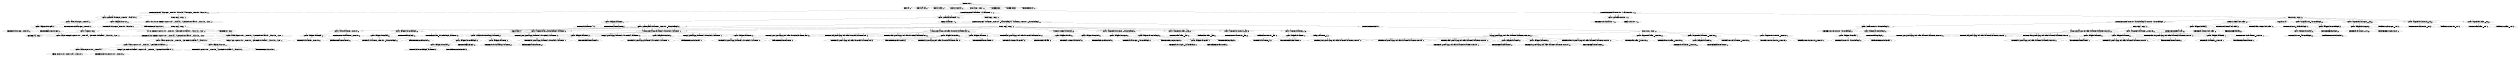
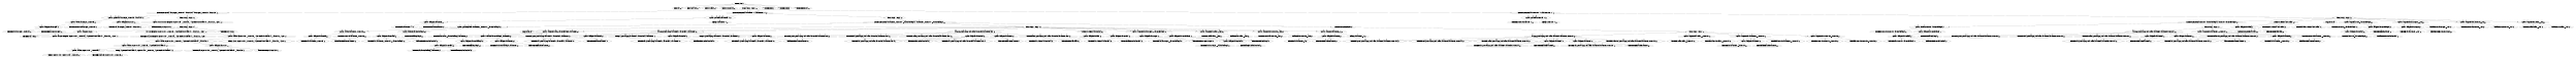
  digraph {
    n1 [label=<(METHOD,write)<SUB>272</SUB>>]
    n2 [label=<(PARAM,this)<SUB>272</SUB>>]
    n3 [label=<(PARAM,byte[] wBuf)<SUB>272</SUB>>]
    n4 [label=<(PARAM,int wOffset)<SUB>272</SUB>>]
    n5 [label=<(PARAM,int numToWrite)<SUB>272</SUB>>]
    n6 [label=<(BLOCK,&lt;empty&gt;,&lt;empty&gt;)<SUB>272</SUB>>]
    n7 [label=<(MODIFIER,PUBLIC)>]
    n8 [label=<(MODIFIER,VIRTUAL)>]
    n9 [label=<(METHOD_RETURN,void)<SUB>272</SUB>>]
    n10 [label=<(CONTROL_STRUCTURE,if ((this.currBytes + numToWrite) &gt; this.currSize),if ((this.currBytes + numToWrite) &gt; this.currSize))<SUB>273</SUB>>]
    n11 [label=<(CONTROL_STRUCTURE,if (this.assemLen &gt; 0),if (this.assemLen &gt; 0))<SUB>287</SUB>>]
    n12 [label=<(CONTROL_STRUCTURE,while (numToWrite &gt; 0),while (numToWrite &gt; 0))<SUB>316</SUB>>]
    n13 [label=<(&lt;operator&gt;.greaterThan,(this.currBytes + numToWrite) &gt; this.currSize)<SUB>273</SUB>>]
    n14 [label=<(BLOCK,&lt;empty&gt;,&lt;empty&gt;)<SUB>273</SUB>>]
    n15 [label=<(&lt;operator&gt;.greaterThan,this.assemLen &gt; 0)<SUB>287</SUB>>]
    n16 [label=<(BLOCK,&lt;empty&gt;,&lt;empty&gt;)<SUB>287</SUB>>]
    n17 [label=<(&lt;operator&gt;.greaterThan,numToWrite &gt; 0)<SUB>316</SUB>>]
    n18 [label=<(BLOCK,&lt;empty&gt;,&lt;empty&gt;)<SUB>316</SUB>>]
    n19 [label=<(&lt;operator&gt;.addition,this.currBytes + numToWrite)<SUB>273</SUB>>]
    n20 [label=<(&lt;operator&gt;.fieldAccess,this.currSize)<SUB>273</SUB>>]
    n21 [label=<(&lt;operator&gt;.throw,throw new IOException(&quot;request to write '&quot; + numToWrite + &quot;' bytes exceeds size in header of '&quot; + this.currSize + &quot;' bytes&quot;);)<SUB>274</SUB>>]
    n22 [label=<(&lt;operator&gt;.fieldAccess,this.currBytes)<SUB>273</SUB>>]
    n23 [label=<(IDENTIFIER,numToWrite,this.currBytes + numToWrite)<SUB>273</SUB>>]
    n24 [label=<(IDENTIFIER,this,(this.currBytes + numToWrite) &gt; this.currSize)<SUB>273</SUB>>]
    n25 [label=<(FIELD_IDENTIFIER,currSize,currSize)<SUB>273</SUB>>]
    n26 [label=<(IDENTIFIER,this,this.currBytes + numToWrite)<SUB>273</SUB>>]
    n27 [label=<(FIELD_IDENTIFIER,currBytes,currBytes)<SUB>273</SUB>>]
    n28 [label=<(BLOCK,&lt;empty&gt;,&lt;empty&gt;)<SUB>274</SUB>>]
    n29 [label=<(&lt;operator&gt;.assignment,&lt;empty&gt;)>]
    n30 [label=<(&lt;init&gt;,new IOException(&quot;request to write '&quot; + numToWrite + &quot;' bytes exceeds size in header of '&quot; + this.currSize + &quot;' bytes&quot;))<SUB>274</SUB>>]
    n31 [label=<(IDENTIFIER,$obj4,&lt;empty&gt;)>]
    n32 [label=<(IDENTIFIER,$obj4,&lt;empty&gt;)>]
    n33 [label=<(&lt;operator&gt;.alloc,new IOException(&quot;request to write '&quot; + numToWrite + &quot;' bytes exceeds size in header of '&quot; + this.currSize + &quot;' bytes&quot;))<SUB>274</SUB>>]
    n34 [label=<(IDENTIFIER,$obj4,new IOException(&quot;request to write '&quot; + numToWrite + &quot;' bytes exceeds size in header of '&quot; + this.currSize + &quot;' bytes&quot;))>]
    n35 [label=<(&lt;operator&gt;.addition,&quot;request to write '&quot; + numToWrite + &quot;' bytes exceeds size in header of '&quot; + this.currSize + &quot;' bytes&quot;)<SUB>274</SUB>>]
    n36 [label=<(&lt;operator&gt;.addition,&quot;request to write '&quot; + numToWrite + &quot;' bytes exceeds size in header of '&quot; + this.currSize)<SUB>274</SUB>>]
    n37 [label=<(LITERAL,&quot;' bytes&quot;,&quot;request to write '&quot; + numToWrite + &quot;' bytes exceeds size in header of '&quot; + this.currSize + &quot;' bytes&quot;)<SUB>276</SUB>>]
    n38 [label=<(&lt;operator&gt;.addition,&quot;request to write '&quot; + numToWrite + &quot;' bytes exceeds size in header of '&quot;)<SUB>274</SUB>>]
    n39 [label=<(&lt;operator&gt;.fieldAccess,this.currSize)<SUB>276</SUB>>]
    n40 [label=<(&lt;operator&gt;.addition,&quot;request to write '&quot; + numToWrite)<SUB>274</SUB>>]
    n41 [label=<(LITERAL,&quot;' bytes exceeds size in header of '&quot;,&quot;request to write '&quot; + numToWrite + &quot;' bytes exceeds size in header of '&quot;)<SUB>275</SUB>>]
    n42 [label=<(IDENTIFIER,this,&quot;request to write '&quot; + numToWrite + &quot;' bytes exceeds size in header of '&quot; + this.currSize)<SUB>276</SUB>>]
    n43 [label=<(FIELD_IDENTIFIER,currSize,currSize)<SUB>276</SUB>>]
    n44 [label=<(LITERAL,&quot;request to write '&quot;,&quot;request to write '&quot; + numToWrite)<SUB>274</SUB>>]
    n45 [label=<(IDENTIFIER,numToWrite,&quot;request to write '&quot; + numToWrite)<SUB>274</SUB>>]
    n46 [label=<(&lt;operator&gt;.fieldAccess,this.assemLen)<SUB>287</SUB>>]
    n47 [label=<(LITERAL,0,this.assemLen &gt; 0)<SUB>287</SUB>>]
    n48 [label=<(CONTROL_STRUCTURE,if ((this.assemLen + numToWrite) &gt;= this.recordBuf.length),if ((this.assemLen + numToWrite) &gt;= this.recordBuf.length))<SUB>288</SUB>>]
    n49 [label=<(IDENTIFIER,this,this.assemLen &gt; 0)<SUB>287</SUB>>]
    n50 [label=<(FIELD_IDENTIFIER,assemLen,assemLen)<SUB>287</SUB>>]
    n51 [label=<(&lt;operator&gt;.greaterEqualsThan,(this.assemLen + numToWrite) &gt;= this.recordBuf.length)<SUB>288</SUB>>]
    n52 [label=<(BLOCK,&lt;empty&gt;,&lt;empty&gt;)<SUB>288</SUB>>]
    n53 [label=<(CONTROL_STRUCTURE,else,else)<SUB>301</SUB>>]
    n54 [label=<(&lt;operator&gt;.addition,this.assemLen + numToWrite)<SUB>288</SUB>>]
    n55 [label=<(&lt;operator&gt;.fieldAccess,this.recordBuf.length)<SUB>288</SUB>>]
    n56 [label=<(LOCAL,int aLen: int)>]
    n57 [label=<(&lt;operator&gt;.assignment,int aLen = this.recordBuf.length - this.assemLen)<SUB>289</SUB>>]
    n58 [label=<(arraycopy,System.arraycopy(this.assemBuf, 0, this.recordBuf, 0, this.assemLen))<SUB>291</SUB>>]
    n59 [label=<(arraycopy,System.arraycopy(wBuf, wOffset, this.recordBuf, this.assemLen, aLen))<SUB>293</SUB>>]
    n60 [label=<(writeRecord,writeRecord(this.recordBuf))<SUB>295</SUB>>]
    n61 [label=<(&lt;operator&gt;.assignmentPlus,this.currBytes += this.recordBuf.length)<SUB>297</SUB>>]
    n62 [label=<(&lt;operator&gt;.assignmentPlus,wOffset += aLen)<SUB>298</SUB>>]
    n63 [label=<(&lt;operator&gt;.assignmentMinus,numToWrite -= aLen)<SUB>299</SUB>>]
    n64 [label=<(&lt;operator&gt;.assignment,this.assemLen = 0)<SUB>300</SUB>>]
    n65 [label=<(BLOCK,&lt;empty&gt;,&lt;empty&gt;)<SUB>301</SUB>>]
    n66 [label=<(&lt;operator&gt;.fieldAccess,this.assemLen)<SUB>288</SUB>>]
    n67 [label=<(IDENTIFIER,numToWrite,this.assemLen + numToWrite)<SUB>288</SUB>>]
    n68 [label=<(&lt;operator&gt;.fieldAccess,this.recordBuf)<SUB>288</SUB>>]
    n69 [label=<(FIELD_IDENTIFIER,length,length)<SUB>288</SUB>>]
    n70 [label=<(IDENTIFIER,this,this.assemLen + numToWrite)<SUB>288</SUB>>]
    n71 [label=<(FIELD_IDENTIFIER,assemLen,assemLen)<SUB>288</SUB>>]
    n72 [label=<(IDENTIFIER,this,(this.assemLen + numToWrite) &gt;= this.recordBuf.length)<SUB>288</SUB>>]
    n73 [label=<(FIELD_IDENTIFIER,recordBuf,recordBuf)<SUB>288</SUB>>]
    n74 [label=<(IDENTIFIER,aLen,int aLen = this.recordBuf.length - this.assemLen)<SUB>289</SUB>>]
    n75 [label=<(&lt;operator&gt;.subtraction,this.recordBuf.length - this.assemLen)<SUB>289</SUB>>]
    n76 [label=<(IDENTIFIER,System,System.arraycopy(this.assemBuf, 0, this.recordBuf, 0, this.assemLen))<SUB>291</SUB>>]
    n77 [label=<(&lt;operator&gt;.fieldAccess,this.assemBuf)<SUB>291</SUB>>]
    n78 [label=<(LITERAL,0,System.arraycopy(this.assemBuf, 0, this.recordBuf, 0, this.assemLen))<SUB>291</SUB>>]
    n79 [label=<(&lt;operator&gt;.fieldAccess,this.recordBuf)<SUB>291</SUB>>]
    n80 [label=<(LITERAL,0,System.arraycopy(this.assemBuf, 0, this.recordBuf, 0, this.assemLen))<SUB>291</SUB>>]
    n81 [label=<(&lt;operator&gt;.fieldAccess,this.assemLen)<SUB>292</SUB>>]
    n82 [label=<(IDENTIFIER,System,System.arraycopy(wBuf, wOffset, this.recordBuf, this.assemLen, aLen))<SUB>293</SUB>>]
    n83 [label=<(IDENTIFIER,wBuf,System.arraycopy(wBuf, wOffset, this.recordBuf, this.assemLen, aLen))<SUB>293</SUB>>]
    n84 [label=<(IDENTIFIER,wOffset,System.arraycopy(wBuf, wOffset, this.recordBuf, this.assemLen, aLen))<SUB>293</SUB>>]
    n85 [label=<(&lt;operator&gt;.fieldAccess,this.recordBuf)<SUB>293</SUB>>]
    n86 [label=<(&lt;operator&gt;.fieldAccess,this.assemLen)<SUB>294</SUB>>]
    n87 [label=<(IDENTIFIER,aLen,System.arraycopy(wBuf, wOffset, this.recordBuf, this.assemLen, aLen))<SUB>294</SUB>>]
    n88 [label=<(&lt;operator&gt;.fieldAccess,this.buffer)<SUB>295</SUB>>]
    n89 [label=<(&lt;operator&gt;.fieldAccess,this.recordBuf)<SUB>295</SUB>>]
    n90 [label=<(&lt;operator&gt;.fieldAccess,this.currBytes)<SUB>297</SUB>>]
    n91 [label=<(&lt;operator&gt;.fieldAccess,this.recordBuf.length)<SUB>297</SUB>>]
    n92 [label=<(IDENTIFIER,wOffset,wOffset += aLen)<SUB>298</SUB>>]
    n93 [label=<(IDENTIFIER,aLen,wOffset += aLen)<SUB>298</SUB>>]
    n94 [label=<(IDENTIFIER,numToWrite,numToWrite -= aLen)<SUB>239</SUB>>]
    n95 [label=<(IDENTIFIER,aLen,numToWrite -= aLen)<SUB>299</SUB>>]
    n96 [label=<(&lt;operator&gt;.fieldAccess,this.assemLen)<SUB>300</SUB>>]
    n97 [label=<(LITERAL,0,this.assemLen = 0)<SUB>300</SUB>>]
    n98 [label=<(&lt;operator&gt;.fieldAccess,this.recordBuf.length)<SUB>289</SUB>>]
    n99 [label=<(&lt;operator&gt;.fieldAccess,this.assemLen)<SUB>289</SUB>>]
    n100 [label=<(&lt;operator&gt;.fieldAccess,this.recordBuf)<SUB>289</SUB>>]
    n101 [label=<(FIELD_IDENTIFIER,length,length)<SUB>289</SUB>>]
    n102 [label=<(IDENTIFIER,this,this.recordBuf.length - this.assemLen)<SUB>289</SUB>>]
    n103 [label=<(FIELD_IDENTIFIER,assemLen,assemLen)<SUB>289</SUB>>]
    n104 [label=<(IDENTIFIER,this,this.recordBuf.length - this.assemLen)<SUB>289</SUB>>]
    n105 [label=<(FIELD_IDENTIFIER,recordBuf,recordBuf)<SUB>289</SUB>>]
    n106 [label=<(IDENTIFIER,this,System.arraycopy(this.assemBuf, 0, this.recordBuf, 0, this.assemLen))<SUB>291</SUB>>]
    n107 [label=<(FIELD_IDENTIFIER,assemBuf,assemBuf)<SUB>291</SUB>>]
    n108 [label=<(IDENTIFIER,this,System.arraycopy(this.assemBuf, 0, this.recordBuf, 0, this.assemLen))<SUB>291</SUB>>]
    n109 [label=<(FIELD_IDENTIFIER,recordBuf,recordBuf)<SUB>291</SUB>>]
    n110 [label=<(IDENTIFIER,this,System.arraycopy(this.assemBuf, 0, this.recordBuf, 0, this.assemLen))<SUB>292</SUB>>]
    n111 [label=<(FIELD_IDENTIFIER,assemLen,assemLen)<SUB>292</SUB>>]
    n112 [label=<(IDENTIFIER,this,System.arraycopy(wBuf, wOffset, this.recordBuf, this.assemLen, aLen))<SUB>293</SUB>>]
    n113 [label=<(FIELD_IDENTIFIER,recordBuf,recordBuf)<SUB>293</SUB>>]
    n114 [label=<(IDENTIFIER,this,System.arraycopy(wBuf, wOffset, this.recordBuf, this.assemLen, aLen))<SUB>294</SUB>>]
    n115 [label=<(FIELD_IDENTIFIER,assemLen,assemLen)<SUB>294</SUB>>]
    n116 [label=<(IDENTIFIER,this,writeRecord(this.recordBuf))<SUB>295</SUB>>]
    n117 [label=<(FIELD_IDENTIFIER,buffer,buffer)<SUB>295</SUB>>]
    n118 [label=<(IDENTIFIER,this,writeRecord(this.recordBuf))<SUB>295</SUB>>]
    n119 [label=<(FIELD_IDENTIFIER,recordBuf,recordBuf)<SUB>295</SUB>>]
    n120 [label=<(IDENTIFIER,this,this.currBytes += this.recordBuf.length)<SUB>297</SUB>>]
    n121 [label=<(FIELD_IDENTIFIER,currBytes,currBytes)<SUB>297</SUB>>]
    n122 [label=<(&lt;operator&gt;.fieldAccess,this.recordBuf)<SUB>297</SUB>>]
    n123 [label=<(FIELD_IDENTIFIER,length,length)<SUB>297</SUB>>]
    n124 [label=<(IDENTIFIER,this,this.currBytes += this.recordBuf.length)<SUB>297</SUB>>]
    n125 [label=<(FIELD_IDENTIFIER,recordBuf,recordBuf)<SUB>297</SUB>>]
    n126 [label=<(IDENTIFIER,this,this.assemLen = 0)<SUB>300</SUB>>]
    n127 [label=<(FIELD_IDENTIFIER,assemLen,assemLen)<SUB>300</SUB>>]
    n128 [label=<(arraycopy,System.arraycopy(wBuf, wOffset, this.assemBuf, this.assemLen, numToWrite))<SUB>302</SUB>>]
    n129 [label=<(&lt;operator&gt;.assignmentPlus,wOffset += numToWrite)<SUB>305</SUB>>]
    n130 [label=<(&lt;operator&gt;.assignmentPlus,this.assemLen += numToWrite)<SUB>306</SUB>>]
    n131 [label=<(&lt;operator&gt;.assignmentMinus,numToWrite -= numToWrite)<SUB>307</SUB>>]
    n132 [label=<(IDENTIFIER,System,System.arraycopy(wBuf, wOffset, this.assemBuf, this.assemLen, numToWrite))<SUB>302</SUB>>]
    n133 [label=<(IDENTIFIER,wBuf,System.arraycopy(wBuf, wOffset, this.assemBuf, this.assemLen, numToWrite))<SUB>302</SUB>>]
    n134 [label=<(IDENTIFIER,wOffset,System.arraycopy(wBuf, wOffset, this.assemBuf, this.assemLen, numToWrite))<SUB>302</SUB>>]
    n135 [label=<(&lt;operator&gt;.fieldAccess,this.assemBuf)<SUB>302</SUB>>]
    n136 [label=<(&lt;operator&gt;.fieldAccess,this.assemLen)<SUB>302</SUB>>]
    n137 [label=<(IDENTIFIER,numToWrite,System.arraycopy(wBuf, wOffset, this.assemBuf, this.assemLen, numToWrite))<SUB>303</SUB>>]
    n138 [label=<(IDENTIFIER,wOffset,wOffset += numToWrite)<SUB>305</SUB>>]
    n139 [label=<(IDENTIFIER,numToWrite,wOffset += numToWrite)<SUB>305</SUB>>]
    n140 [label=<(&lt;operator&gt;.fieldAccess,this.assemLen)<SUB>306</SUB>>]
    n141 [label=<(IDENTIFIER,numToWrite,this.assemLen += numToWrite)<SUB>306</SUB>>]
    n142 [label=<(IDENTIFIER,numToWrite,numToWrite -= numToWrite)<SUB>307</SUB>>]
    n143 [label=<(IDENTIFIER,numToWrite,numToWrite -= numToWrite)<SUB>307</SUB>>]
    n144 [label=<(IDENTIFIER,this,System.arraycopy(wBuf, wOffset, this.assemBuf, this.assemLen, numToWrite))<SUB>302</SUB>>]
    n145 [label=<(FIELD_IDENTIFIER,assemBuf,assemBuf)<SUB>302</SUB>>]
    n146 [label=<(IDENTIFIER,this,System.arraycopy(wBuf, wOffset, this.assemBuf, this.assemLen, numToWrite))<SUB>302</SUB>>]
    n147 [label=<(FIELD_IDENTIFIER,assemLen,assemLen)<SUB>302</SUB>>]
    n148 [label=<(IDENTIFIER,this,this.assemLen += numToWrite)<SUB>306</SUB>>]
    n149 [label=<(FIELD_IDENTIFIER,assemLen,assemLen)<SUB>306</SUB>>]
    n150 [label=<(IDENTIFIER,numToWrite,numToWrite &gt; 0)<SUB>316</SUB>>]
    n151 [label=<(LITERAL,0,numToWrite &gt; 0)<SUB>316</SUB>>]
    n152 [label=<(CONTROL_STRUCTURE,if (numToWrite &lt; this.recordBuf.length),if (numToWrite &lt; this.recordBuf.length))<SUB>317</SUB>>]
    n153 [label=<(writeRecord,writeRecord(wBuf, wOffset))<SUB>326</SUB>>]
    n154 [label=<(LOCAL,int num: int)>]
    n155 [label=<(&lt;operator&gt;.assignment,int num = this.recordBuf.length)<SUB>328</SUB>>]
    n156 [label=<(&lt;operator&gt;.assignmentPlus,this.currBytes += num)<SUB>330</SUB>>]
    n157 [label=<(&lt;operator&gt;.assignmentMinus,numToWrite -= num)<SUB>331</SUB>>]
    n158 [label=<(&lt;operator&gt;.assignmentPlus,wOffset += num)<SUB>332</SUB>>]
    n159 [label=<(&lt;operator&gt;.lessThan,numToWrite &lt; this.recordBuf.length)<SUB>317</SUB>>]
    n160 [label=<(BLOCK,&lt;empty&gt;,&lt;empty&gt;)<SUB>317</SUB>>]
    n161 [label=<(&lt;operator&gt;.fieldAccess,this.buffer)<SUB>326</SUB>>]
    n162 [label=<(IDENTIFIER,wBuf,writeRecord(wBuf, wOffset))<SUB>326</SUB>>]
    n163 [label=<(IDENTIFIER,wOffset,writeRecord(wBuf, wOffset))<SUB>326</SUB>>]
    n164 [label=<(IDENTIFIER,num,int num = this.recordBuf.length)<SUB>328</SUB>>]
    n165 [label=<(&lt;operator&gt;.fieldAccess,this.recordBuf.length)<SUB>328</SUB>>]
    n166 [label=<(&lt;operator&gt;.fieldAccess,this.currBytes)<SUB>330</SUB>>]
    n167 [label=<(IDENTIFIER,num,this.currBytes += num)<SUB>330</SUB>>]
    n168 [label=<(IDENTIFIER,numToWrite,numToWrite -= num)<SUB>331</SUB>>]
    n169 [label=<(IDENTIFIER,num,numToWrite -= num)<SUB>331</SUB>>]
    n170 [label=<(IDENTIFIER,wOffset,wOffset += num)<SUB>332</SUB>>]
    n171 [label=<(IDENTIFIER,num,wOffset += num)<SUB>332</SUB>>]
    n172 [label=<(IDENTIFIER,numToWrite,numToWrite &lt; this.recordBuf.length)<SUB>317</SUB>>]
    n173 [label=<(&lt;operator&gt;.fieldAccess,this.recordBuf.length)<SUB>317</SUB>>]
    n174 [label=<(arraycopy,System.arraycopy(wBuf, wOffset, this.assemBuf, this.assemLen, numToWrite))<SUB>318</SUB>>]
    n175 [label=<(&lt;operator&gt;.assignmentPlus,this.assemLen += numToWrite)<SUB>321</SUB>>]
    n176 [label=<(CONTROL_STRUCTURE,break;,break;)<SUB>323</SUB>>]
    n177 [label=<(&lt;operator&gt;.fieldAccess,this.recordBuf)<SUB>317</SUB>>]
    n178 [label=<(FIELD_IDENTIFIER,length,length)<SUB>317</SUB>>]
    n179 [label=<(IDENTIFIER,this,numToWrite &lt; this.recordBuf.length)<SUB>317</SUB>>]
    n180 [label=<(FIELD_IDENTIFIER,recordBuf,recordBuf)<SUB>317</SUB>>]
    n181 [label=<(IDENTIFIER,System,System.arraycopy(wBuf, wOffset, this.assemBuf, this.assemLen, numToWrite))<SUB>318</SUB>>]
    n182 [label=<(IDENTIFIER,wBuf,System.arraycopy(wBuf, wOffset, this.assemBuf, this.assemLen, numToWrite))<SUB>318</SUB>>]
    n183 [label=<(IDENTIFIER,wOffset,System.arraycopy(wBuf, wOffset, this.assemBuf, this.assemLen, numToWrite))<SUB>318</SUB>>]
    n184 [label=<(&lt;operator&gt;.fieldAccess,this.assemBuf)<SUB>318</SUB>>]
    n185 [label=<(&lt;operator&gt;.fieldAccess,this.assemLen)<SUB>318</SUB>>]
    n186 [label=<(IDENTIFIER,numToWrite,System.arraycopy(wBuf, wOffset, this.assemBuf, this.assemLen, numToWrite))<SUB>319</SUB>>]
    n187 [label=<(&lt;operator&gt;.fieldAccess,this.assemLen)<SUB>321</SUB>>]
    n188 [label=<(IDENTIFIER,numToWrite,this.assemLen += numToWrite)<SUB>321</SUB>>]
    n189 [label=<(IDENTIFIER,this,System.arraycopy(wBuf, wOffset, this.assemBuf, this.assemLen, numToWrite))<SUB>318</SUB>>]
    n190 [label=<(FIELD_IDENTIFIER,assemBuf,assemBuf)<SUB>318</SUB>>]
    n191 [label=<(IDENTIFIER,this,System.arraycopy(wBuf, wOffset, this.assemBuf, this.assemLen, numToWrite))<SUB>318</SUB>>]
    n192 [label=<(FIELD_IDENTIFIER,assemLen,assemLen)<SUB>318</SUB>>]
    n193 [label=<(IDENTIFIER,this,this.assemLen += numToWrite)<SUB>321</SUB>>]
    n194 [label=<(FIELD_IDENTIFIER,assemLen,assemLen)<SUB>321</SUB>>]
-   n195 [label=<(IDENTIFIER,this,writeRecord(wBuf, wOffset))<SUB>326</SUB>>]
    n196 [label=<(FIELD_IDENTIFIER,buffer,buffer)<SUB>326</SUB>>]
    n197 [label=<(&lt;operator&gt;.fieldAccess,this.recordBuf)<SUB>328</SUB>>]
    n198 [label=<(FIELD_IDENTIFIER,length,length)<SUB>328</SUB>>]
    n199 [label=<(IDENTIFIER,this,int num = this.recordBuf.length)<SUB>328</SUB>>]
    n200 [label=<(FIELD_IDENTIFIER,recordBuf,recordBuf)<SUB>328</SUB>>]
    n201 [label=<(IDENTIFIER,this,this.currBytes += num)<SUB>330</SUB>>]
    n202 [label=<(FIELD_IDENTIFIER,currBytes,currBytes)<SUB>330</SUB>>]
    n1 -> n2
    n1 -> n3
    n1 -> n4
    n1 -> n5
    n1 -> n6
    n1 -> n7
    n1 -> n8
    n1 -> n9
    n6 -> n10
    n6 -> n11
    n6 -> n12
    n10 -> n13
    n10 -> n14
    n11 -> n15
    n11 -> n16
    n12 -> n17
    n12 -> n18
    n13 -> n19
    n13 -> n20
    n14 -> n21
    n15 -> n46
    n15 -> n47
    n16 -> n48
    n17 -> n150
    n17 -> n151
    n18 -> n152
    n18 -> n153
    n18 -> n154
    n18 -> n155
    n18 -> n156
    n18 -> n157
    n18 -> n158
    n19 -> n22
    n19 -> n23
    n20 -> n24
    n20 -> n25
    n21 -> n28
    n22 -> n26
    n22 -> n27
    n28 -> n29
    n28 -> n30
    n28 -> n31
    n29 -> n32
    n29 -> n33
    n30 -> n34
    n30 -> n35
    n35 -> n36
    n35 -> n37
    n36 -> n38
    n36 -> n39
    n38 -> n40
    n38 -> n41
    n39 -> n42
    n39 -> n43
    n40 -> n44
    n40 -> n45
    n46 -> n49
    n46 -> n50
    n48 -> n51
    n48 -> n52
    n48 -> n53
    n51 -> n54
    n51 -> n55
    n52 -> n56
    n52 -> n57
    n52 -> n58
    n52 -> n59
    n52 -> n60
    n52 -> n61
    n52 -> n62
    n52 -> n63
    n52 -> n64
    n53 -> n65
    n54 -> n66
    n54 -> n67
    n55 -> n68
    n55 -> n69
    n57 -> n74
    n57 -> n75
    n58 -> n76
    n58 -> n77
    n58 -> n78
    n58 -> n79
    n58 -> n80
    n58 -> n81
    n59 -> n82
    n59 -> n83
    n59 -> n84
    n59 -> n85
    n59 -> n86
    n59 -> n87
    n60 -> n88
    n60 -> n89
    n61 -> n90
    n61 -> n91
    n62 -> n92
    n62 -> n93
    n63 -> n94
    n63 -> n95
    n64 -> n96
    n64 -> n97
    n65 -> n128
    n65 -> n129
    n65 -> n130
    n65 -> n131
    n66 -> n70
    n66 -> n71
    n68 -> n72
    n68 -> n73
    n75 -> n98
    n75 -> n99
    n77 -> n106
    n77 -> n107
    n79 -> n108
    n79 -> n109
    n81 -> n110
    n81 -> n111
    n85 -> n112
    n85 -> n113
    n86 -> n114
    n86 -> n115
    n88 -> n116
    n88 -> n117
    n89 -> n118
    n89 -> n119
    n90 -> n120
    n90 -> n121
    n91 -> n122
    n91 -> n123
    n96 -> n126
    n96 -> n127
    n98 -> n100
    n98 -> n101
    n99 -> n102
    n99 -> n103
    n100 -> n104
    n100 -> n105
    n122 -> n124
    n122 -> n125
    n128 -> n132
    n128 -> n133
    n128 -> n134
    n128 -> n135
    n128 -> n136
    n128 -> n137
    n129 -> n138
    n129 -> n139
    n130 -> n140
    n130 -> n141
    n131 -> n142
    n131 -> n143
    n135 -> n144
    n135 -> n145
    n136 -> n146
    n136 -> n147
    n140 -> n148
    n140 -> n149
    n152 -> n159
    n152 -> n160
    n153 -> n161
    n153 -> n162
    n153 -> n163
    n155 -> n164
    n155 -> n165
    n156 -> n166
    n156 -> n167
    n157 -> n168
    n157 -> n169
    n158 -> n170
    n158 -> n171
    n159 -> n172
    n159 -> n173
    n160 -> n174
    n160 -> n175
    n160 -> n176
-   n161 -> n195
    n161 -> n196
    n165 -> n197
    n165 -> n198
    n166 -> n201
    n166 -> n202
    n173 -> n177
    n173 -> n178
    n174 -> n181
    n174 -> n182
    n174 -> n183
    n174 -> n184
    n174 -> n185
    n174 -> n186
    n175 -> n187
    n175 -> n188
    n177 -> n179
    n177 -> n180
    n184 -> n189
    n184 -> n190
    n185 -> n191
    n185 -> n192
    n187 -> n193
    n187 -> n194
    n197 -> n199
    n197 -> n200
  }
